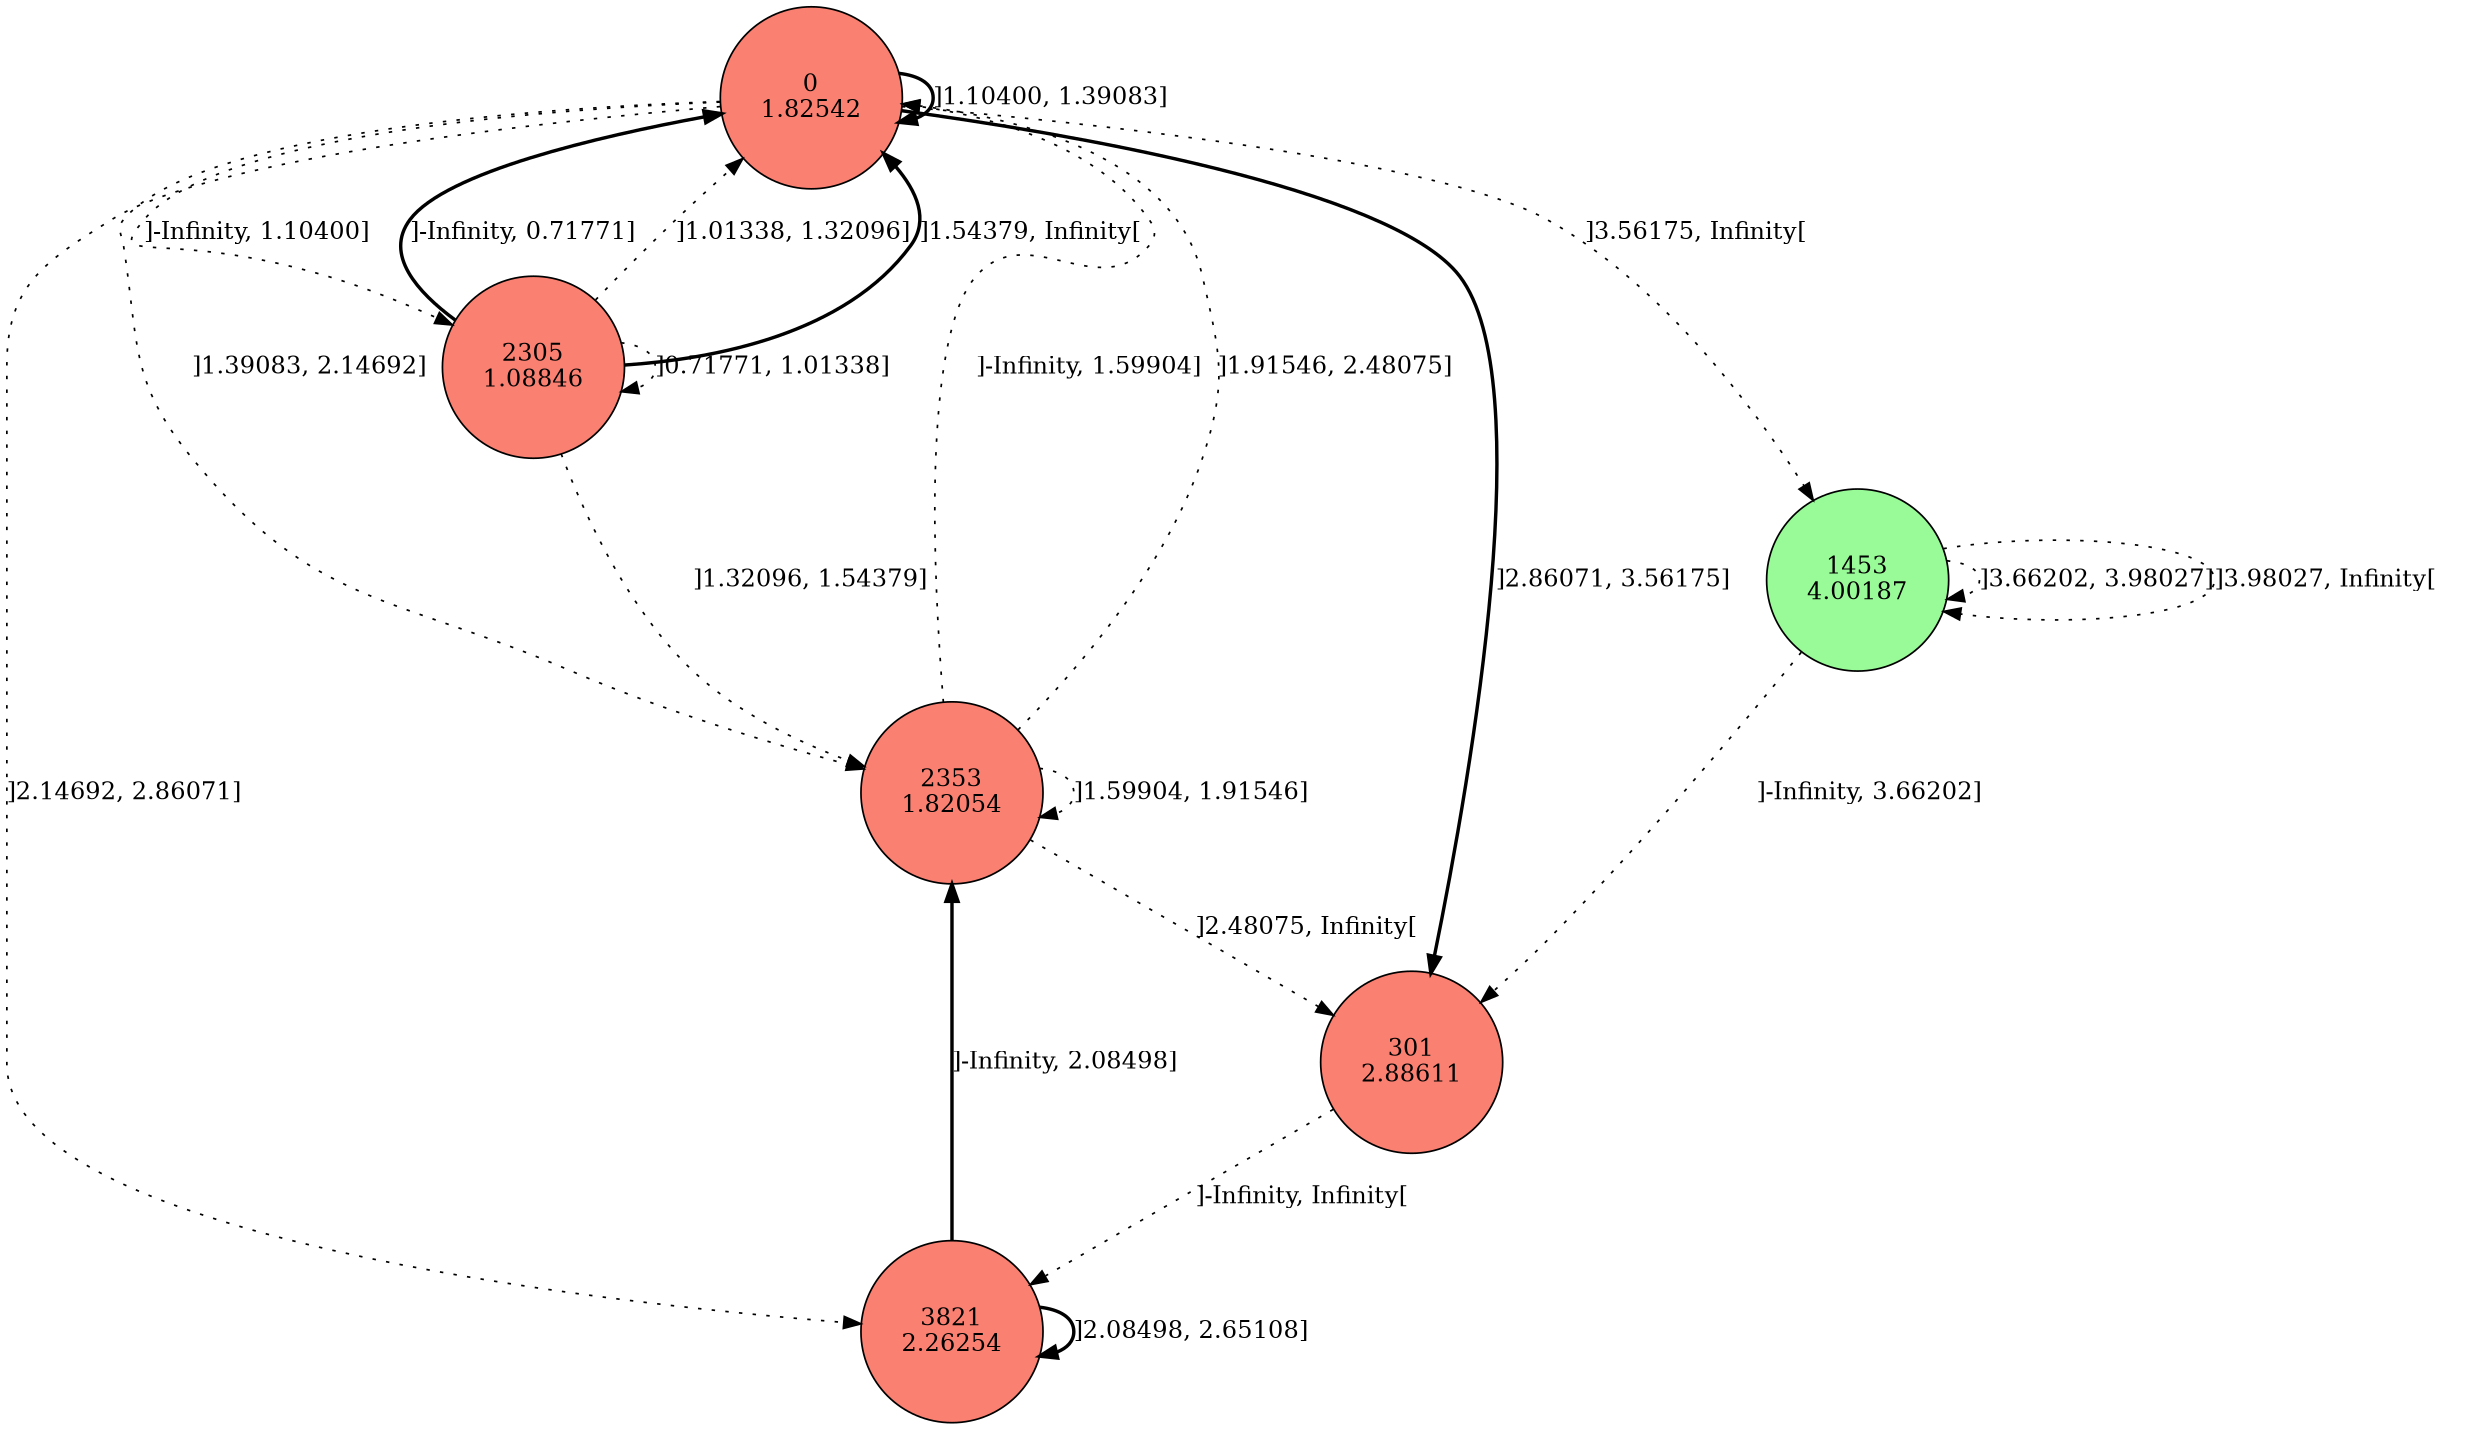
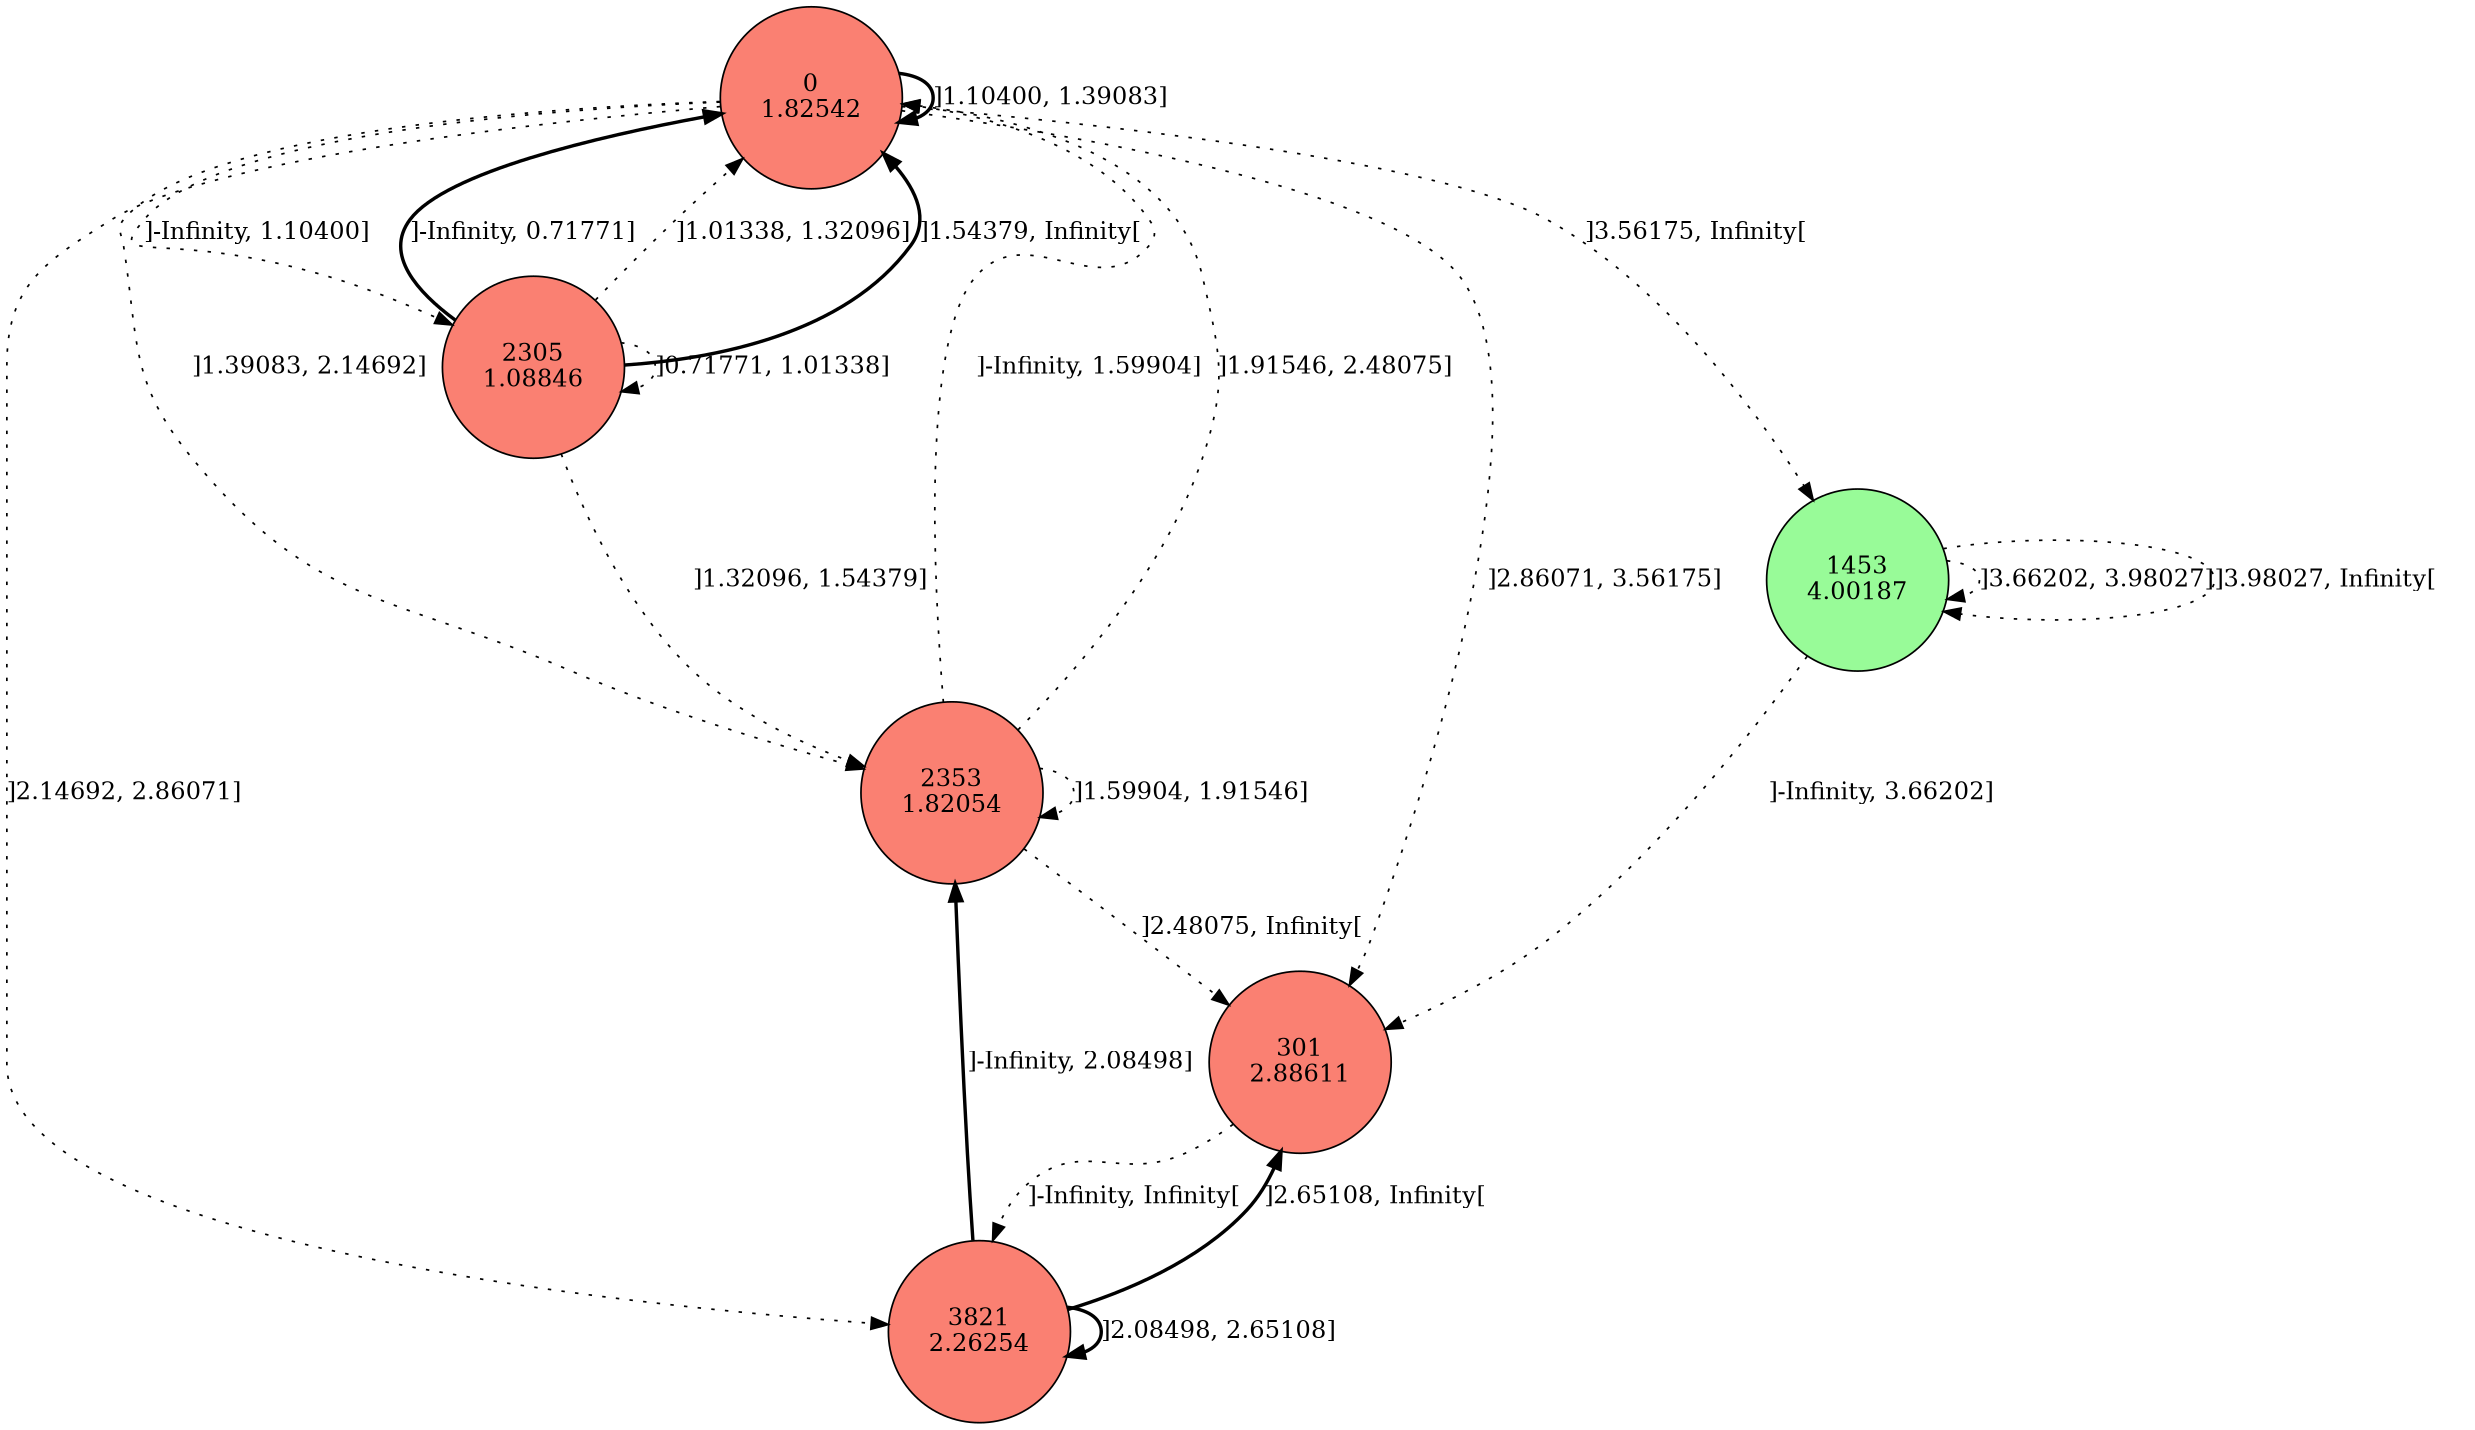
  digraph {
    node [fillcolor=salmon shape=circle style=filled]
    edge [style=dotted]
    n1 [label="0\n1.82542"]
    n2 [label="2305\n1.08846"]
    n3 [label="2353\n1.82054"]
    n4 [label="3821\n2.26254"]
    n5 [label="301\n2.88611"]
    n6 [fillcolor=palegreen label="1453\n4.00187"]
    n1 -> n1 [label="]1.10400, 1.39083]" style=bold]
    n1 -> n2 [label="]-Infinity, 1.10400]"]
    n1 -> n3 [label="]1.39083, 2.14692]"]
    n1 -> n4 [label="]2.14692, 2.86071]"]
-   n1 -> n5 [label="]2.86071, 3.56175]" style=bold]
+   n1 -> n5 [label="]2.86071, 3.56175]"]
    n1 -> n6 [label="]3.56175, Infinity["]
    n2 -> n1 [label="]-Infinity, 0.71771]" style=bold]
    n2 -> n1 [label="]1.01338, 1.32096]"]
    n2 -> n1 [label="]1.54379, Infinity[" style=bold]
    n2 -> n2 [label="]0.71771, 1.01338]"]
    n2 -> n3 [label="]1.32096, 1.54379]"]
    n3 -> n1 [label="]-Infinity, 1.59904]"]
    n3 -> n1 [label="]1.91546, 2.48075]"]
    n3 -> n3 [label="]1.59904, 1.91546]"]
    n3 -> n5 [label="]2.48075, Infinity["]
    n4 -> n3 [label="]-Infinity, 2.08498]" style=bold]
    n4 -> n4 [label="]2.08498, 2.65108]" style=bold]
+   n4 -> n5 [label="]2.65108, Infinity[" style=bold]
    n5 -> n4 [label="]-Infinity, Infinity["]
    n6 -> n5 [label="]-Infinity, 3.66202]"]
    n6 -> n6 [label="]3.66202, 3.98027]"]
    n6 -> n6 [label="]3.98027, Infinity["]
  }
